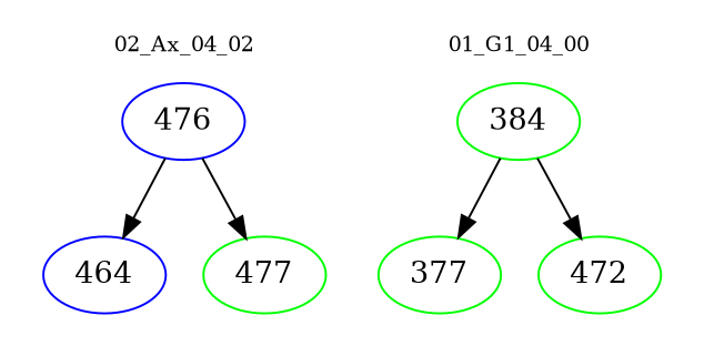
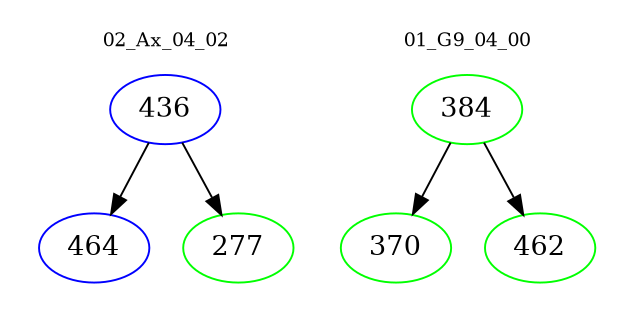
  digraph {
    node [color=green]
    edge [color=black]
-   n1 [color=blue label=476]
+   n1 [color=blue label=436]
    n2 [color=blue label=464]
-   n3 [label=477]
+   n3 [label=277]
    n4 [label=384]
-   n5 [label=377]
-   n6 [label=472]
+   n5 [label=370]
+   n6 [label=462]
    subgraph cluster_1 {
      color=white
      fontsize=10
      label="02_Ax_04_02"
      n1
      n2
      n3
    }
    subgraph cluster_2 {
      color=white
      fontsize=10
-     label="01_G1_04_00"
+     label="01_G9_04_00"
      n4
      n5
      n6
    }
    n1 -> n2
    n1 -> n3
    n4 -> n5
    n4 -> n6
  }
